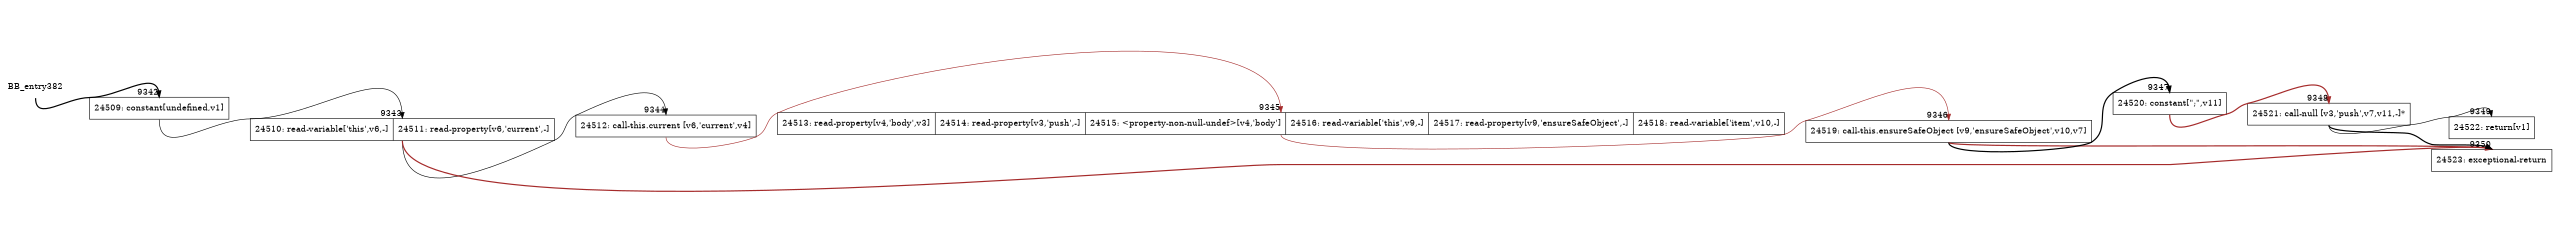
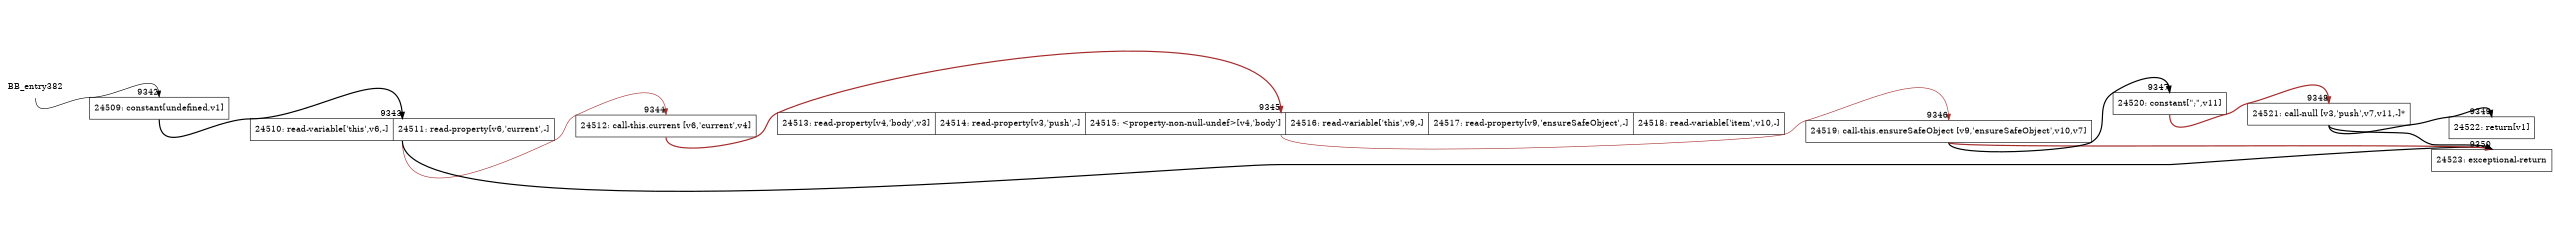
  digraph {
    rankdir=LR
    node [shape=record]
    edge [color=black headport=n style=bold tailport=s]
    n1 [label=BB_entry382 shape=none]
    n2 [label="{24509: constant[undefined,v1]}"]
    n3 [label="{24510: read-variable['this',v6,-]|24511: read-property[v6,'current',-]}"]
    n4 [label="{24512: call-this.current [v6,'current',v4]}"]
    n5 [label="{24523: exceptional-return}"]
    n6 [label="{24513: read-property[v4,'body',v3]|24514: read-property[v3,'push',-]|24515: \<property-non-null-undef\>[v4,'body']|24516: read-variable['this',v9,-]|24517: read-property[v9,'ensureSafeObject',-]|24518: read-variable['item',v10,-]}"]
    n7 [label="{24519: call-this.ensureSafeObject [v9,'ensureSafeObject',v10,v7]}"]
    n8 [label="{24520: constant[\";\",v11]}"]
    n9 [label="{24521: call-null [v3,'push',v7,v11,-]*}"]
    n10 [label="{24522: return[v1]}"]
-   n1 -> n2 [headlabel="    9342"]
-   n2 -> n3 [headlabel="      9343" style=solid]
-   n3 -> n4 [headlabel="      9344" style=solid]
-   n3 -> n5 [color=brown headlabel="      9350"]
-   n4 -> n6 [color=brown headlabel="      9345" style=solid]
+   n1 -> n2 [headlabel="    9342" style=solid]
+   n2 -> n3 [headlabel="      9343"]
+   n3 -> n4 [color=brown headlabel="      9344" style=solid]
+   n3 -> n5 [headlabel="      9350"]
+   n4 -> n6 [color=brown headlabel="      9345"]
    n6 -> n7 [color=brown headlabel="      9346" style=solid]
    n7 -> n5 [color=brown]
    n7 -> n8 [headlabel="      9347"]
    n8 -> n9 [color=brown headlabel="      9348"]
    n9 -> n5
-   n9 -> n10 [headlabel="      9349" style=solid]
+   n9 -> n10 [headlabel="      9349"]
  }
